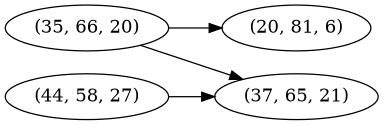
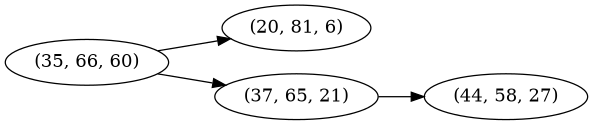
  digraph {
    rankdir=LR
-   "(35, 66, 20)"
+   "(35, 66, 20)" [label="(35, 66, 60)"]
    "(20, 81, 6)"
    "(37, 65, 21)"
    "(44, 58, 27)"
    "(35, 66, 20)" -> "(20, 81, 6)"
    "(35, 66, 20)" -> "(37, 65, 21)"
-   "(44, 58, 27)" -> "(37, 65, 21)"
+   "(37, 65, 21)" -> "(44, 58, 27)"
  }
